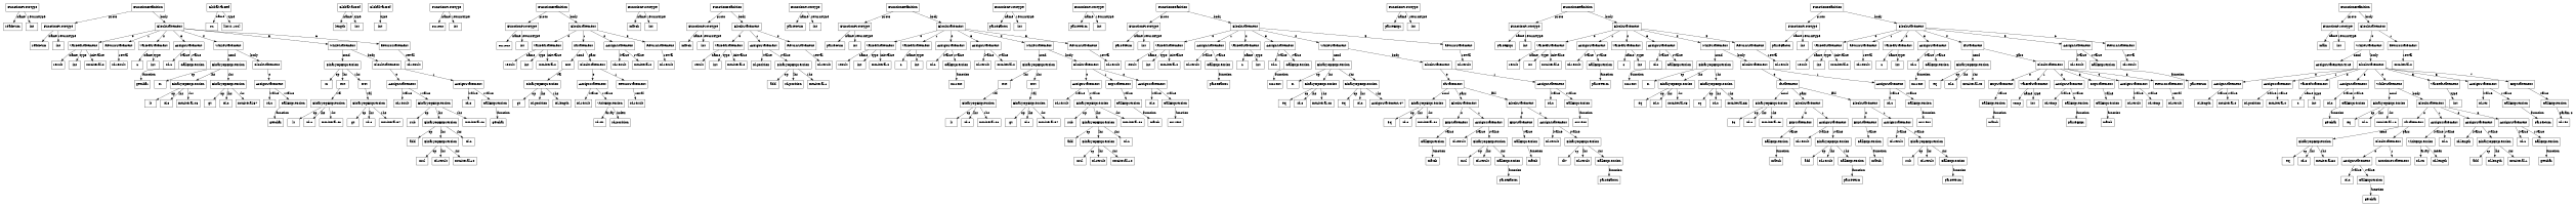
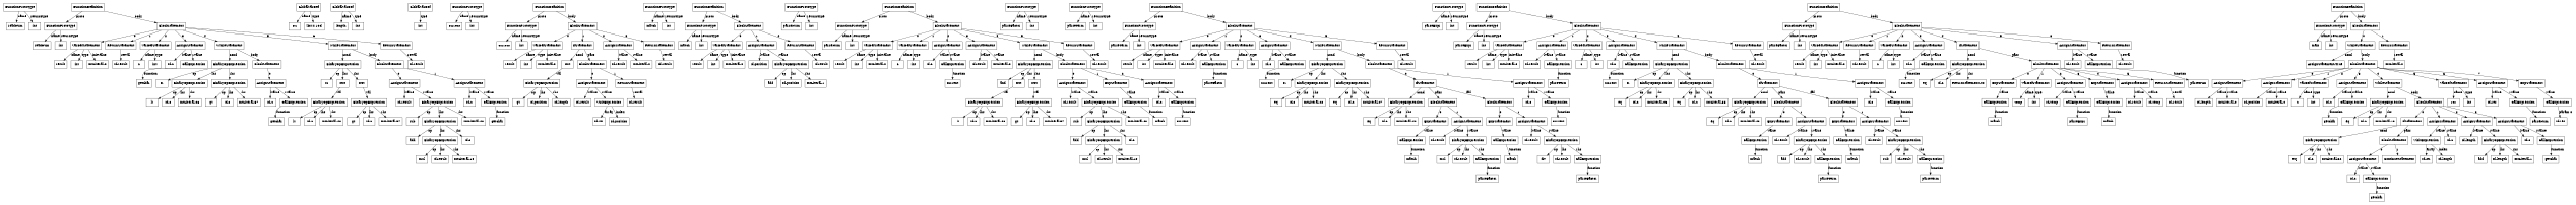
  digraph {
    fontname="DejaVu Serif"
    node [fontname="DejaVu Serif" shape=box]
    edge [fontname="DejaVu Serif" splines=line]
    n1 [label=FunctionPrototype]
    n2 [label=readNum]
    n3 [label=int]
    n4 [label=FunctionDefinition]
    n5 [label=FunctionPrototype]
    n6 [label=BlockStatement]
    n7 [label=readNum]
    n8 [label=int]
    n9 [label=VarDefStatement]
    n10 [label=ReturnStatement]
    n11 [label=VarDefStatement]
    n12 [label=AssignStatement]
    n13 [label=WhileStatement]
    n14 [label=WhileStatement]
    n15 [label=ReturnStatement]
    n16 [label=result]
    n17 [label=int]
    n18 [label="IntLiteral:0"]
    n19 [label="Id:result"]
    n20 [label=c]
    n21 [label=int]
    n22 [label="Id:c"]
    n23 [label=CallExpression]
    n24 [label=BinaryOpExpression]
    n25 [label=BlockStatement]
    n26 [label=BinaryOpExpression]
    n27 [label=BlockStatement]
    n28 [label="Id:result"]
    n29 [label=getchar]
    n30 [label=or]
    n31 [label=BinaryOpExpression]
    n32 [label=BinaryOpExpression]
    n33 [label=AssignStatement]
    n34 [label=or]
    n35 [label=Not]
    n36 [label=Not]
    n37 [label=AssignStatement]
    n38 [label=AssignStatement]
    n39 [label=lt]
    n40 [label="Id:c"]
    n41 [label="IntLiteral:48"]
    n42 [label=gt]
    n43 [label="Id:c"]
    n44 [label="IntLiteral:57"]
    n45 [label="Id:c"]
    n46 [label=CallExpression]
    n47 [label=getchar]
    n48 [label=BinaryOpExpression]
    n49 [label=BinaryOpExpression]
    n50 [label="Id:result"]
    n51 [label=BinaryOpExpression]
    n52 [label="Id:c"]
    n53 [label=CallExpression]
    n54 [label=lt]
    n55 [label="Id:c"]
    n56 [label="IntLiteral:48"]
    n57 [label=gt]
    n58 [label="Id:c"]
    n59 [label="IntLiteral:57"]
    n60 [label=sub]
    n61 [label=BinaryOpExpression]
    n62 [label="IntLiteral:48"]
    n63 [label=getchar]
    n64 [label=add]
    n65 [label=BinaryOpExpression]
    n66 [label="Id:c"]
    n67 [label=mul]
    n68 [label="Id:result"]
    n69 [label="IntLiteral:10"]
    n70 [label=GlobalVarDef]
    n71 [label=str]
    n72 [label="[int x 100]"]
    n73 [label=GlobalVarDef]
    n74 [label=length]
    n75 [label=int]
    n76 [label=GlobalVarDef]
    n77 [label=int]
    n78 [label=FunctionPrototype]
    n79 [label=current]
    n80 [label=int]
    n81 [label=FunctionDefinition]
    n82 [label=FunctionPrototype]
    n83 [label=BlockStatement]
    n84 [label=current]
    n85 [label=int]
    n86 [label=VarDefStatement]
    n87 [label=IfStatement]
    n88 [label=AssignStatement]
    n89 [label=ReturnStatement]
    n90 [label=result]
    n91 [label=int]
    n92 [label="IntLiteral:0"]
    n93 [label=Not]
    n94 [label=BlockStatement]
    n95 [label="Id:result"]
    n96 [label="IntLiteral:0"]
    n97 [label="Id:result"]
    n98 [label=BinaryOpExpression]
    n99 [label=AssignStatement]
    n100 [label=ReturnStatement]
    n101 [label=gt]
    n102 [label="Id:position"]
    n103 [label="Id:length"]
    n104 [label="Id:result"]
    n105 [label=VisitExpression]
    n106 [label="Id:result"]
    n107 [label="Id:str"]
    n108 [label="Id:position"]
    n109 [label=FunctionPrototype]
    n110 [label=match]
    n111 [label=int]
    n112 [label=FunctionDefinition]
    n113 [label=FunctionPrototype]
    n114 [label=BlockStatement]
    n115 [label=match]
    n116 [label=int]
    n117 [label=VarDefStatement]
    n118 [label=AssignStatement]
    n119 [label=ReturnStatement]
    n120 [label=result]
    n121 [label=int]
    n122 [label="IntLiteral:0"]
    n123 [label="Id:position"]
    n124 [label=BinaryOpExpression]
    n125 [label="Id:result"]
    n126 [label=add]
    n127 [label="Id:position"]
    n128 [label="IntLiteral:1"]
    n129 [label=FunctionPrototype]
    n130 [label=parseNum]
    n131 [label=int]
    n132 [label=FunctionDefinition]
    n133 [label=FunctionPrototype]
    n134 [label=BlockStatement]
    n135 [label=parseNum]
    n136 [label=int]
    n137 [label=VarDefStatement]
    n138 [label=VarDefStatement]
    n139 [label=AssignStatement]
    n140 [label=AssignStatement]
    n141 [label=WhileStatement]
    n142 [label=ReturnStatement]
    n143 [label=result]
    n144 [label=int]
    n145 [label="IntLiteral:0"]
    n146 [label=c]
    n147 [label=int]
    n148 [label="Id:c"]
    n149 [label=CallExpression]
    n150 [label="Id:result"]
    n151 [label="IntLiteral:0"]
    n152 [label=BinaryOpExpression]
    n153 [label=BlockStatement]
    n154 [label="Id:result"]
    n155 [label=current]
+   n156 [label=and]
    n157 [label=Not]
    n158 [label=Not]
    n159 [label=AssignStatement]
    n160 [label=ExpStatement]
    n161 [label=AssignStatement]
    n162 [label=BinaryOpExpression]
    n163 [label=BinaryOpExpression]
    n164 [label="Id:result"]
    n165 [label=BinaryOpExpression]
    n166 [label=CallExpression]
    n167 [label="Id:c"]
    n168 [label=CallExpression]
    n169 [label=lt]
    n170 [label="Id:c"]
    n171 [label="IntLiteral:48"]
    n172 [label=gt]
    n173 [label="Id:c"]
    n174 [label="IntLiteral:57"]
    n175 [label=sub]
    n176 [label=BinaryOpExpression]
    n177 [label="IntLiteral:48"]
    n178 [label=match]
    n179 [label=current]
    n180 [label=add]
    n181 [label=BinaryOpExpression]
    n182 [label="Id:c"]
    n183 [label=mul]
    n184 [label="Id:result"]
    n185 [label="IntLiteral:10"]
    n186 [label=FunctionPrototype]
    n187 [label=parseFactor]
    n188 [label=int]
    n189 [label=FunctionPrototype]
    n190 [label=parseTerm]
    n191 [label=int]
    n192 [label=FunctionDefinition]
    n193 [label=FunctionPrototype]
    n194 [label=BlockStatement]
    n195 [label=parseTerm]
    n196 [label=int]
    n197 [label=VarDefStatement]
    n198 [label=AssignStatement]
    n199 [label=VarDefStatement]
    n200 [label=AssignStatement]
    n201 [label=WhileStatement]
    n202 [label=ReturnStatement]
    n203 [label=result]
    n204 [label=int]
    n205 [label="IntLiteral:0"]
    n206 [label="Id:result"]
    n207 [label=CallExpression]
    n208 [label=c]
    n209 [label=int]
    n210 [label="Id:c"]
    n211 [label=CallExpression]
    n212 [label=BinaryOpExpression]
    n213 [label=BlockStatement]
    n214 [label="Id:result"]
    n215 [label=parseFactor]
    n216 [label=current]
    n217 [label=or]
    n218 [label=BinaryOpExpression]
    n219 [label=BinaryOpExpression]
    n220 [label=IfStatement]
    n221 [label=AssignStatement]
    n222 [label=eq]
    n223 [label="Id:c"]
    n224 [label="IntLiteral:42"]
    n225 [label=eq]
    n226 [label="Id:c"]
-   n227 [label="AssignStatement:47"]
+   n227 [label="IntLiteral:47"]
    n228 [label=BinaryOpExpression]
    n229 [label=BlockStatement]
    n230 [label=BlockStatement]
    n231 [label="Id:c"]
    n232 [label=CallExpression]
    n233 [label=eq]
    n234 [label="Id:c"]
    n235 [label="IntLiteral:42"]
    n236 [label=ExpStatement]
    n237 [label=AssignStatement]
    n238 [label=ExpStatement]
    n239 [label=AssignStatement]
    n240 [label=current]
    n241 [label=CallExpression]
    n242 [label="Id:result"]
    n243 [label=BinaryOpExpression]
    n244 [label=match]
    n245 [label=mul]
    n246 [label="Id:result"]
    n247 [label=CallExpression]
    n248 [label=parseFactor]
    n249 [label=CallExpression]
    n250 [label="Id:result"]
    n251 [label=BinaryOpExpression]
    n252 [label=match]
    n253 [label=div]
    n254 [label="Id:result"]
    n255 [label=CallExpression]
    n256 [label=parseFactor]
    n257 [label=FunctionPrototype]
    n258 [label=parseExpr]
    n259 [label=int]
    n260 [label=FunctionDefinition]
    n261 [label=FunctionPrototype]
    n262 [label=BlockStatement]
    n263 [label=parseExpr]
    n264 [label=int]
    n265 [label=VarDefStatement]
    n266 [label=AssignStatement]
    n267 [label=VarDefStatement]
    n268 [label=AssignStatement]
    n269 [label=WhileStatement]
    n270 [label=ReturnStatement]
    n271 [label=result]
    n272 [label=int]
    n273 [label="IntLiteral:0"]
    n274 [label="Id:result"]
    n275 [label=CallExpression]
    n276 [label=c]
    n277 [label=int]
    n278 [label="Id:c"]
    n279 [label=CallExpression]
    n280 [label=BinaryOpExpression]
    n281 [label=BlockStatement]
    n282 [label="Id:result"]
    n283 [label=parseTerm]
    n284 [label=current]
    n285 [label=or]
    n286 [label=BinaryOpExpression]
    n287 [label=BinaryOpExpression]
    n288 [label=IfStatement]
    n289 [label=AssignStatement]
    n290 [label=eq]
    n291 [label="Id:c"]
    n292 [label="IntLiteral:43"]
    n293 [label=eq]
    n294 [label="Id:c"]
    n295 [label="IntLiteral:55"]
    n296 [label=BinaryOpExpression]
    n297 [label=BlockStatement]
    n298 [label=BlockStatement]
    n299 [label="Id:c"]
    n300 [label=CallExpression]
    n301 [label=eq]
    n302 [label="Id:c"]
    n303 [label="IntLiteral:43"]
    n304 [label=ExpStatement]
    n305 [label=AssignStatement]
    n306 [label=ExpStatement]
    n307 [label=AssignStatement]
    n308 [label=current]
    n309 [label=CallExpression]
    n310 [label="Id:result"]
    n311 [label=BinaryOpExpression]
    n312 [label=match]
    n313 [label=add]
    n314 [label="Id:result"]
    n315 [label=CallExpression]
    n316 [label=parseTerm]
    n317 [label=CallExpression]
    n318 [label="Id:result"]
    n319 [label=BinaryOpExpression]
    n320 [label=match]
    n321 [label=sub]
    n322 [label="Id:result"]
    n323 [label=CallExpression]
    n324 [label=parseTerm]
    n325 [label=FunctionDefinition]
    n326 [label=FunctionPrototype]
    n327 [label=BlockStatement]
    n328 [label=parseFactor]
    n329 [label=int]
    n330 [label=VarDefStatement]
    n331 [label=ReturnStatement]
    n332 [label=VarDefStatement]
    n333 [label=AssignStatement]
    n334 [label=IfStatement]
    n335 [label=AssignStatement]
    n336 [label=ReturnStatement]
    n337 [label=result]
    n338 [label=int]
    n339 [label="IntLiteral:0"]
    n340 [label="Id:result"]
    n341 [label=c]
    n342 [label=int]
    n343 [label="Id:c"]
    n344 [label=CallExpression]
    n345 [label=BinaryOpExpression]
    n346 [label=BlockStatement]
    n347 [label="Id:result"]
    n348 [label=CallExpression]
    n349 [label="Id:result"]
    n350 [label=current]
    n351 [label=eq]
    n352 [label="Id:c"]
-   n353 [label="IntLiteral:40"]
+   n353 [label="ReturnStatement:40"]
    n354 [label=ExpStatement]
    n355 [label=VarDefStatement]
    n356 [label=AssignStatement]
    n357 [label=ExpStatement]
    n358 [label=AssignStatement]
    n359 [label=ReturnStatement]
    n360 [label=parseNum]
    n361 [label=CallExpression]
    n362 [label=temp]
    n363 [label=int]
    n364 [label="Id:temp"]
    n365 [label=CallExpression]
    n366 [label=CallExpression]
    n367 [label="Id:result"]
    n368 [label="Id:temp"]
    n369 [label="Id:result"]
    n370 [label=match]
    n371 [label=parseExpr]
    n372 [label=match]
    n373 [label=FunctionDefinition]
    n374 [label=FunctionPrototype]
    n375 [label=BlockStatement]
    n376 [label=main]
    n377 [label=int]
    n378 [label=WhileStatement]
    n379 [label=ReturnStatement]
    n380 [label="AssignStatement:True"]
    n381 [label=BlockStatement]
    n382 [label="IntLiteral:0"]
    n383 [label=AssignStatement]
    n384 [label=AssignStatement]
    n385 [label=VarDefStatement]
    n386 [label=AssignStatement]
    n387 [label=WhileStatement]
    n388 [label=VarDefStatement]
    n389 [label=AssignStatement]
    n390 [label=ExpStatement]
    n391 [label="Id:length"]
    n392 [label="IntLiteral:0"]
    n393 [label="Id:position"]
    n394 [label="IntLiteral:0"]
    n395 [label=c]
    n396 [label=int]
    n397 [label="Id:c"]
    n398 [label=CallExpression]
    n399 [label=BinaryOpExpression]
    n400 [label=BlockStatement]
+   n401 [label=res]
    n402 [label=int]
    n403 [label="Id:res"]
    n404 [label=CallExpression]
    n405 [label=CallExpression]
    n406 [label=getchar]
    n407 [label=eq]
    n408 [label="Id:c"]
    n409 [label="IntLiteral:10"]
    n410 [label=IfStatement]
    n411 [label=AssignStatement]
    n412 [label=AssignStatement]
    n413 [label=AssignStatement]
    n414 [label=parseNum]
    n415 [label="Id:res"]
    n416 [label=BinaryOpExpression]
    n417 [label=BlockStatement]
    n418 [label=VisitExpression]
    n419 [label="Id:c"]
    n420 [label="Id:length"]
    n421 [label=BinaryOpExpression]
    n422 [label="Id:c"]
    n423 [label=CallExpression]
    n424 [label=eq]
    n425 [label="Id:c"]
    n426 [label="IntLiteral:32"]
    n427 [label=AssignStatement]
    n428 [label=ContinueStatement]
    n429 [label="Id:str"]
    n430 [label="Id:length"]
    n431 [label=add]
    n432 [label="Id:length"]
    n433 [label="IntLiteral:1"]
    n434 [label=getchar]
    n435 [label="Id:c"]
    n436 [label=CallExpression]
    n437 [label=getchar]
    n1 -> n2 [label=name]
    n1 -> n3 [label=returnType]
    n4 -> n5 [label=proto]
    n4 -> n6 [label=body]
    n5 -> n7 [label=name]
    n5 -> n8 [label=returnType]
    n6 -> n9 [label=0]
    n6 -> n10 [label=1]
    n6 -> n11 [label=2]
    n6 -> n12 [label=3]
    n6 -> n13 [label=4]
    n6 -> n14 [label=5]
    n6 -> n15 [label=6]
    n9 -> n16 [label=name]
    n9 -> n17 [label=type]
    n9 -> n18 [label=initValue]
    n10 -> n19 [label=retval]
    n11 -> n20 [label=name]
    n11 -> n21 [label=type]
    n12 -> n22 [label=lvalue]
    n12 -> n23 [label=rvalue]
    n13 -> n24 [label=cond]
    n13 -> n25 [label=body]
    n14 -> n26 [label=cond]
    n14 -> n27 [label=body]
    n15 -> n28 [label=retval]
    n23 -> n29 [label=function]
    n24 -> n30 [label=op]
    n24 -> n31 [label=lhs]
    n24 -> n32 [label=rhs]
    n25 -> n33 [label=0]
    n26 -> n34 [label=op]
    n26 -> n35 [label=lhs]
    n26 -> n36 [label=rhs]
    n27 -> n37 [label=0]
    n27 -> n38 [label=1]
    n31 -> n39 [label=op]
    n31 -> n40 [label=lhs]
    n31 -> n41 [label=rhs]
    n32 -> n42 [label=op]
    n32 -> n43 [label=lhs]
    n32 -> n44 [label=rhs]
    n33 -> n45 [label=lvalue]
    n33 -> n46 [label=rvalue]
    n35 -> n48 [label=val]
    n36 -> n49 [label=val]
    n37 -> n50 [label=lvalue]
    n37 -> n51 [label=rvalue]
    n38 -> n52 [label=lvalue]
    n38 -> n53 [label=rvalue]
    n46 -> n47 [label=function]
    n48 -> n54 [label=op]
    n48 -> n55 [label=lhs]
    n48 -> n56 [label=rhs]
    n49 -> n57 [label=op]
    n49 -> n58 [label=lhs]
    n49 -> n59 [label=rhs]
    n51 -> n60 [label=op]
    n51 -> n61 [label=lhs]
    n51 -> n62 [label=rhs]
    n53 -> n63 [label=function]
    n61 -> n64 [label=op]
    n61 -> n65 [label=lhs]
    n61 -> n66 [label=rhs]
    n65 -> n67 [label=op]
    n65 -> n68 [label=lhs]
    n65 -> n69 [label=rhs]
    n70 -> n71 [label=name]
    n70 -> n72 [label=type]
    n73 -> n74 [label=name]
    n73 -> n75 [label=type]
    n76 -> n77 [label=type]
    n78 -> n79 [label=name]
    n78 -> n80 [label=returnType]
    n81 -> n82 [label=proto]
    n81 -> n83 [label=body]
    n82 -> n84 [label=name]
    n82 -> n85 [label=returnType]
    n83 -> n86 [label=0]
    n83 -> n87 [label=1]
    n83 -> n88 [label=2]
    n83 -> n89 [label=3]
    n86 -> n90 [label=name]
    n86 -> n91 [label=type]
    n86 -> n92 [label=initValue]
    n87 -> n93 [label=cond]
    n87 -> n94 [label=pass]
    n88 -> n95 [label=lvalue]
    n88 -> n96 [label=rvalue]
    n89 -> n97 [label=retval]
    n93 -> n98 [label=val]
    n94 -> n99 [label=0]
    n94 -> n100 [label=1]
    n98 -> n101 [label=op]
    n98 -> n102 [label=lhs]
    n98 -> n103 [label=rhs]
    n99 -> n104 [label=lvalue]
    n99 -> n105 [label=rvalue]
    n100 -> n106 [label=retval]
    n105 -> n107 [label=array]
    n105 -> n108 [label=index]
    n109 -> n110 [label=name]
    n109 -> n111 [label=returnType]
    n112 -> n113 [label=proto]
    n112 -> n114 [label=body]
    n113 -> n115 [label=name]
    n113 -> n116 [label=returnType]
    n114 -> n117 [label=0]
    n114 -> n118 [label=1]
    n114 -> n119 [label=2]
    n117 -> n120 [label=name]
    n117 -> n121 [label=type]
    n117 -> n122 [label=initValue]
    n118 -> n123 [label=lvalue]
    n118 -> n124 [label=rvalue]
    n119 -> n125 [label=retval]
    n124 -> n126 [label=op]
    n124 -> n127 [label=lhs]
    n124 -> n128 [label=rhs]
    n129 -> n130 [label=name]
    n129 -> n131 [label=returnType]
    n132 -> n133 [label=proto]
    n132 -> n134 [label=body]
    n133 -> n135 [label=name]
    n133 -> n136 [label=returnType]
    n134 -> n137 [label=0]
    n134 -> n138 [label=1]
    n134 -> n139 [label=2]
    n134 -> n140 [label=3]
    n134 -> n141 [label=4]
    n134 -> n142 [label=5]
    n137 -> n143 [label=name]
    n137 -> n144 [label=type]
    n137 -> n145 [label=initValue]
    n138 -> n146 [label=name]
    n138 -> n147 [label=type]
    n139 -> n148 [label=lvalue]
    n139 -> n149 [label=rvalue]
    n140 -> n150 [label=lvalue]
    n140 -> n151 [label=rvalue]
    n141 -> n152 [label=cond]
    n141 -> n153 [label=body]
    n142 -> n154 [label=retval]
    n149 -> n155 [label=function]
+   n152 -> n156 [label=op]
    n152 -> n157 [label=lhs]
    n152 -> n158 [label=rhs]
    n153 -> n159 [label=0]
    n153 -> n160 [label=1]
    n153 -> n161 [label=2]
    n157 -> n162 [label=val]
    n158 -> n163 [label=val]
    n159 -> n164 [label=lvalue]
    n159 -> n165 [label=rvalue]
    n160 -> n166 [label=value]
    n161 -> n167 [label=lvalue]
    n161 -> n168 [label=rvalue]
    n162 -> n169 [label=op]
    n162 -> n170 [label=lhs]
    n162 -> n171 [label=rhs]
    n163 -> n172 [label=op]
    n163 -> n173 [label=lhs]
    n163 -> n174 [label=rhs]
    n165 -> n175 [label=op]
    n165 -> n176 [label=lhs]
    n165 -> n177 [label=rhs]
    n166 -> n178 [label=function]
    n168 -> n179 [label=function]
    n176 -> n180 [label=op]
    n176 -> n181 [label=lhs]
    n176 -> n182 [label=rhs]
    n181 -> n183 [label=op]
    n181 -> n184 [label=lhs]
    n181 -> n185 [label=rhs]
    n186 -> n187 [label=name]
    n186 -> n188 [label=returnType]
    n189 -> n190 [label=name]
    n189 -> n191 [label=returnType]
    n192 -> n193 [label=proto]
    n192 -> n194 [label=body]
    n193 -> n195 [label=name]
    n193 -> n196 [label=returnType]
    n194 -> n197 [label=0]
    n194 -> n198 [label=1]
    n194 -> n199 [label=2]
    n194 -> n200 [label=3]
    n194 -> n201 [label=4]
    n194 -> n202 [label=5]
    n197 -> n203 [label=name]
    n197 -> n204 [label=type]
    n197 -> n205 [label=initValue]
    n198 -> n206 [label=lvalue]
    n198 -> n207 [label=rvalue]
    n199 -> n208 [label=name]
    n199 -> n209 [label=type]
    n200 -> n210 [label=lvalue]
    n200 -> n211 [label=rvalue]
    n201 -> n212 [label=cond]
    n201 -> n213 [label=body]
    n202 -> n214 [label=retval]
    n207 -> n215 [label=function]
    n211 -> n216 [label=function]
    n212 -> n217 [label=op]
    n212 -> n218 [label=lhs]
    n212 -> n219 [label=rhs]
    n213 -> n220 [label=0]
    n213 -> n221 [label=1]
    n218 -> n222 [label=op]
    n218 -> n223 [label=lhs]
    n218 -> n224 [label=rhs]
    n219 -> n225 [label=op]
    n219 -> n226 [label=lhs]
    n219 -> n227 [label=rhs]
    n220 -> n228 [label=cond]
    n220 -> n229 [label=pass]
    n220 -> n230 [label=fail]
    n221 -> n231 [label=lvalue]
    n221 -> n232 [label=rvalue]
    n228 -> n233 [label=op]
    n228 -> n234 [label=lhs]
    n228 -> n235 [label=rhs]
    n229 -> n236 [label=0]
    n229 -> n237 [label=1]
    n230 -> n238 [label=0]
    n230 -> n239 [label=1]
    n232 -> n240 [label=function]
    n236 -> n241 [label=value]
    n237 -> n242 [label=lvalue]
    n237 -> n243 [label=rvalue]
    n238 -> n249 [label=value]
    n239 -> n250 [label=lvalue]
    n239 -> n251 [label=rvalue]
    n241 -> n244 [label=function]
    n243 -> n245 [label=op]
    n243 -> n246 [label=lhs]
    n243 -> n247 [label=rhs]
    n247 -> n248 [label=function]
    n249 -> n252 [label=function]
    n251 -> n253 [label=op]
    n251 -> n254 [label=lhs]
    n251 -> n255 [label=rhs]
    n255 -> n256 [label=function]
    n257 -> n258 [label=name]
    n257 -> n259 [label=returnType]
    n260 -> n261 [label=proto]
    n260 -> n262 [label=body]
    n261 -> n263 [label=name]
    n261 -> n264 [label=returnType]
    n262 -> n265 [label=0]
    n262 -> n266 [label=1]
    n262 -> n267 [label=2]
    n262 -> n268 [label=3]
    n262 -> n269 [label=4]
    n262 -> n270 [label=5]
    n265 -> n271 [label=name]
    n265 -> n272 [label=type]
    n265 -> n273 [label=initValue]
    n266 -> n274 [label=lvalue]
    n266 -> n275 [label=rvalue]
    n267 -> n276 [label=name]
    n267 -> n277 [label=type]
    n268 -> n278 [label=lvalue]
    n268 -> n279 [label=rvalue]
    n269 -> n280 [label=cond]
    n269 -> n281 [label=body]
    n270 -> n282 [label=retval]
    n275 -> n283 [label=function]
    n279 -> n284 [label=function]
    n280 -> n285 [label=op]
    n280 -> n286 [label=lhs]
    n280 -> n287 [label=rhs]
    n281 -> n288 [label=0]
    n281 -> n289 [label=1]
    n286 -> n290 [label=op]
    n286 -> n291 [label=lhs]
    n286 -> n292 [label=rhs]
    n287 -> n293 [label=op]
    n287 -> n294 [label=lhs]
    n287 -> n295 [label=rhs]
    n288 -> n296 [label=cond]
    n288 -> n297 [label=pass]
    n288 -> n298 [label=fail]
    n289 -> n299 [label=lvalue]
    n289 -> n300 [label=rvalue]
    n296 -> n301 [label=op]
    n296 -> n302 [label=lhs]
    n296 -> n303 [label=rhs]
    n297 -> n304 [label=0]
    n297 -> n305 [label=1]
    n298 -> n306 [label=0]
    n298 -> n307 [label=1]
    n300 -> n308 [label=function]
    n304 -> n309 [label=value]
    n305 -> n310 [label=lvalue]
    n305 -> n311 [label=rvalue]
    n306 -> n317 [label=value]
    n307 -> n318 [label=lvalue]
    n307 -> n319 [label=rvalue]
    n309 -> n312 [label=function]
    n311 -> n313 [label=op]
    n311 -> n314 [label=lhs]
    n311 -> n315 [label=rhs]
    n315 -> n316 [label=function]
    n317 -> n320 [label=function]
    n319 -> n321 [label=op]
    n319 -> n322 [label=lhs]
    n319 -> n323 [label=rhs]
    n323 -> n324 [label=function]
    n325 -> n326 [label=proto]
    n325 -> n327 [label=body]
    n326 -> n328 [label=name]
    n326 -> n329 [label=returnType]
    n327 -> n330 [label=0]
    n327 -> n331 [label=1]
    n327 -> n332 [label=2]
    n327 -> n333 [label=3]
    n327 -> n334 [label=4]
    n327 -> n335 [label=5]
    n327 -> n336 [label=6]
    n330 -> n337 [label=name]
    n330 -> n338 [label=type]
    n330 -> n339 [label=initValue]
    n331 -> n340 [label=retval]
    n332 -> n341 [label=name]
    n332 -> n342 [label=type]
    n333 -> n343 [label=lvalue]
    n333 -> n344 [label=rvalue]
    n334 -> n345 [label=cond]
    n334 -> n346 [label=pass]
    n335 -> n347 [label=lvalue]
    n335 -> n348 [label=rvalue]
    n336 -> n349 [label=retval]
    n344 -> n350 [label=function]
    n345 -> n351 [label=op]
    n345 -> n352 [label=lhs]
    n345 -> n353 [label=rhs]
    n346 -> n354 [label=0]
    n346 -> n355 [label=1]
    n346 -> n356 [label=2]
    n346 -> n357 [label=3]
    n346 -> n358 [label=4]
    n346 -> n359 [label=5]
    n348 -> n360 [label=function]
    n354 -> n361 [label=value]
    n355 -> n362 [label=name]
    n355 -> n363 [label=type]
    n356 -> n364 [label=lvalue]
    n356 -> n365 [label=rvalue]
    n357 -> n366 [label=value]
    n358 -> n367 [label=lvalue]
    n358 -> n368 [label=rvalue]
    n359 -> n369 [label=retval]
    n361 -> n370 [label=function]
    n365 -> n371 [label=function]
    n366 -> n372 [label=function]
    n373 -> n374 [label=proto]
    n373 -> n375 [label=body]
    n374 -> n376 [label=name]
    n374 -> n377 [label=returnType]
    n375 -> n378 [label=0]
    n375 -> n379 [label=1]
    n378 -> n380 [label=cond]
    n378 -> n381 [label=body]
    n379 -> n382 [label=retval]
    n381 -> n383 [label=0]
    n381 -> n384 [label=1]
    n381 -> n385 [label=2]
    n381 -> n386 [label=3]
    n381 -> n387 [label=4]
    n381 -> n388 [label=5]
    n381 -> n389 [label=6]
    n381 -> n390 [label=7]
    n383 -> n391 [label=lvalue]
    n383 -> n392 [label=rvalue]
    n384 -> n393 [label=lvalue]
    n384 -> n394 [label=rvalue]
    n385 -> n395 [label=name]
    n385 -> n396 [label=type]
    n386 -> n397 [label=lvalue]
    n386 -> n398 [label=rvalue]
    n387 -> n399 [label=cond]
    n387 -> n400 [label=body]
+   n388 -> n401 [label=name]
    n388 -> n402 [label=type]
    n389 -> n403 [label=lvalue]
    n389 -> n404 [label=rvalue]
    n390 -> n405 [label=value]
    n398 -> n406 [label=function]
    n399 -> n407 [label=op]
    n399 -> n408 [label=lhs]
    n399 -> n409 [label=rhs]
    n400 -> n410 [label=0]
    n400 -> n411 [label=1]
    n400 -> n412 [label=2]
    n400 -> n413 [label=3]
    n404 -> n414 [label=function]
    n405 -> n415 [label="param 0"]
    n410 -> n416 [label=cond]
    n410 -> n417 [label=pass]
    n411 -> n418 [label=lvalue]
    n411 -> n419 [label=rvalue]
    n412 -> n420 [label=lvalue]
    n412 -> n421 [label=rvalue]
    n413 -> n422 [label=lvalue]
    n413 -> n423 [label=rvalue]
    n416 -> n424 [label=op]
    n416 -> n425 [label=lhs]
    n416 -> n426 [label=rhs]
    n417 -> n427 [label=0]
    n417 -> n428 [label=1]
    n418 -> n429 [label=array]
    n418 -> n430 [label=index]
    n421 -> n431 [label=op]
    n421 -> n432 [label=lhs]
    n421 -> n433 [label=rhs]
    n423 -> n434 [label=function]
    n427 -> n435 [label=lvalue]
    n427 -> n436 [label=rvalue]
    n436 -> n437 [label=function]
  }
